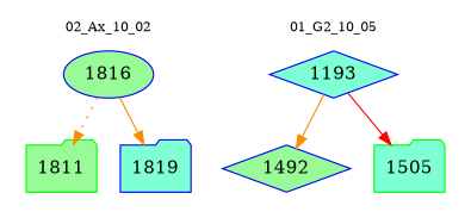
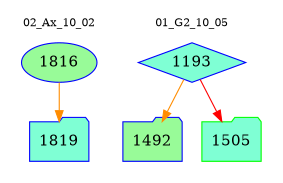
  digraph {
    node [color=blue fillcolor=palegreen shape=folder style=filled]
    edge [color=darkorange style=solid]
    n1 [label=1816 shape=ellipse]
-   n2 [color=green label=1811]
    n3 [fillcolor=aquamarine label=1819]
    n4 [fillcolor=aquamarine label=1193 shape=diamond]
-   n5 [label=1492 shape=diamond]
+   n5 [label=1492]
    n6 [color=green fillcolor=aquamarine label=1505]
    subgraph cluster_1 {
      color=white
      fontsize=10
      label="02_Ax_10_02"
      n1
-     n2
      n3
    }
    subgraph cluster_2 {
      color=white
      fontsize=10
      label="01_G2_10_05"
      n4
      n5
      n6
    }
-   n1 -> n2 [style=dotted]
    n1 -> n3
    n4 -> n5
    n4 -> n6 [color=red]
  }
